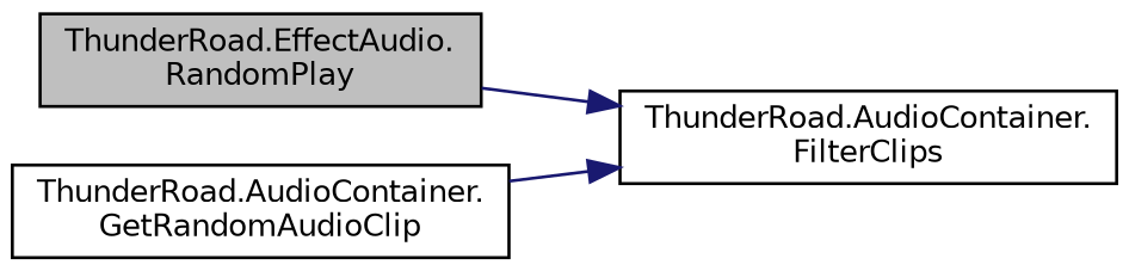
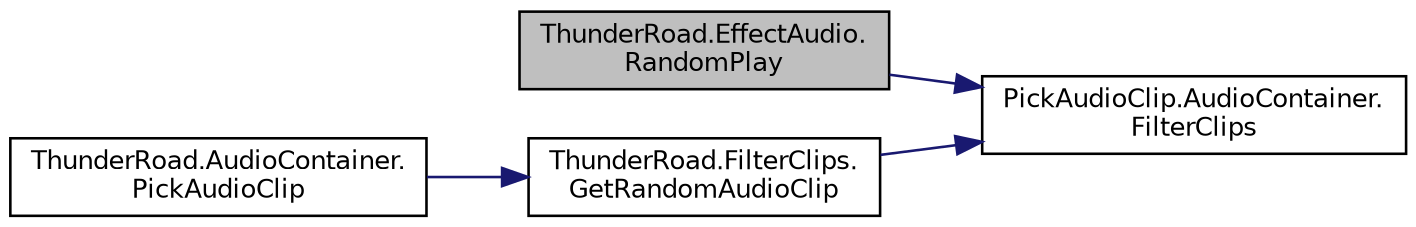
  digraph {
    rankdir=LR
    node [color=black fillcolor=white fontname=Helvetica fontsize=10 shape=record style=filled]
    edge [color=midnightblue fontname=Helvetica fontsize=10 labelfontname=Helvetica labelfontsize=10 style=solid]
    n1 [fillcolor=grey75 fontcolor=black height=0.2 label="ThunderRoad.EffectAudio.\lRandomPlay" width=0.4]
-   n2 [height=0.2 label="ThunderRoad.AudioContainer.\lFilterClips" width=0.4]
-   n4 [height=0.2 label="ThunderRoad.AudioContainer.\lGetRandomAudioClip" width=0.4]
+   n2 [height=0.2 label="PickAudioClip.AudioContainer.\lFilterClips" width=0.4]
+   n3 [height=0.2 label="ThunderRoad.AudioContainer.\lPickAudioClip" width=0.4]
+   n4 [height=0.2 label="ThunderRoad.FilterClips.\lGetRandomAudioClip" width=0.4]
    n1 -> n2
+   n3 -> n4
    n4 -> n2
  }
